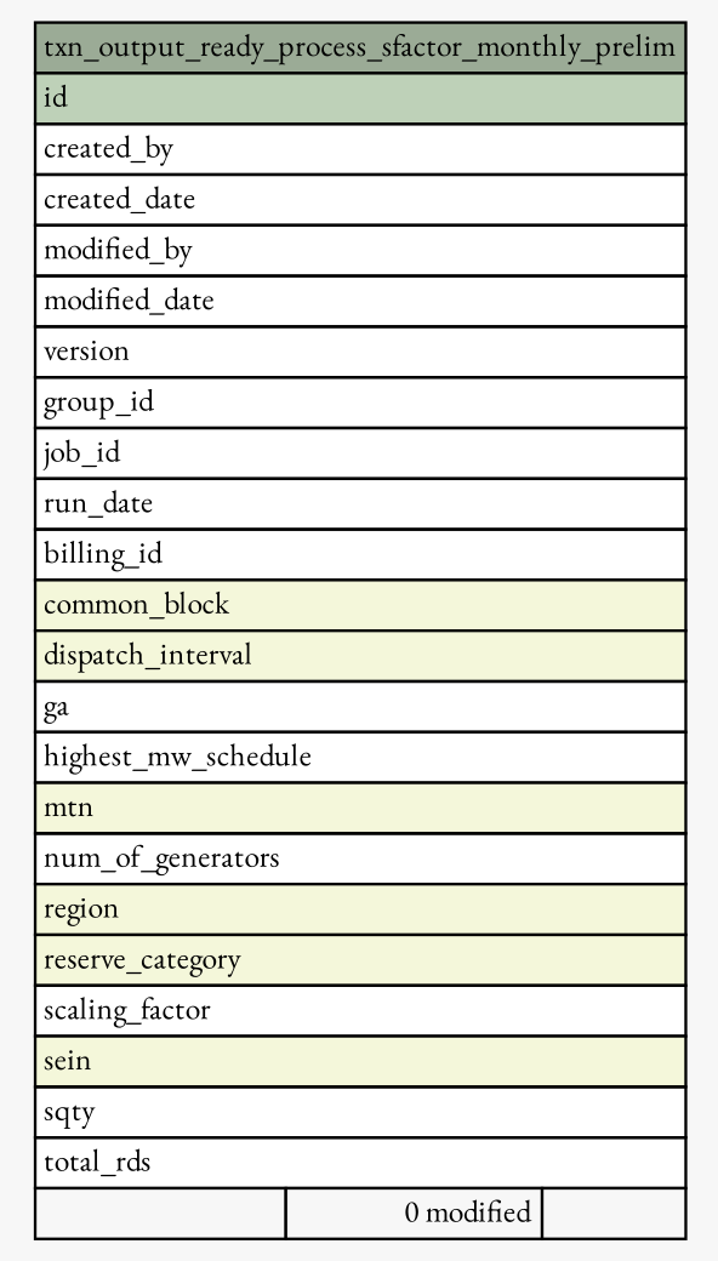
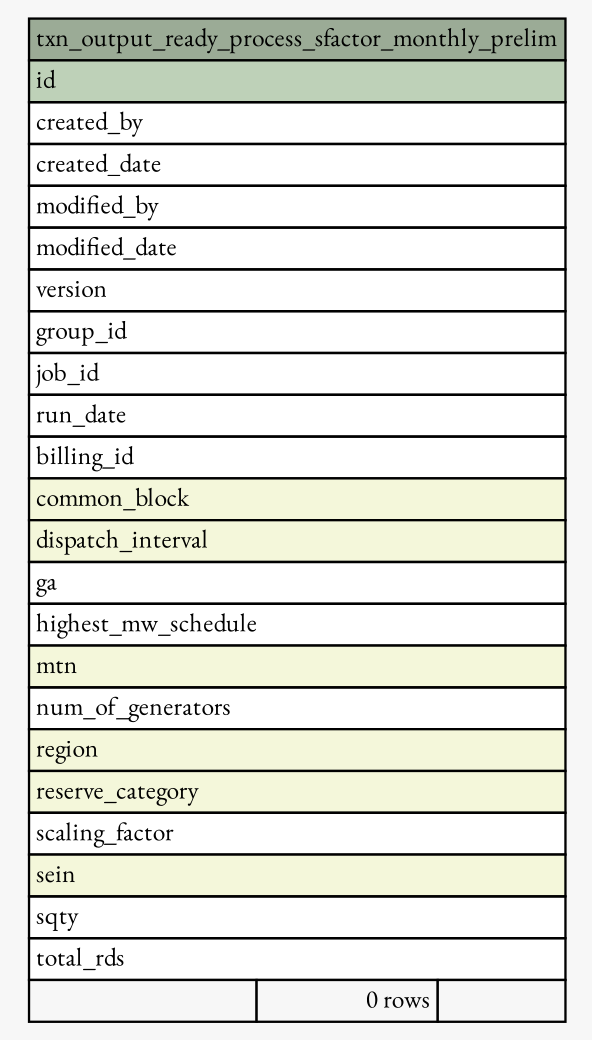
  digraph {
    bgcolor="#f7f7f7"
    fontname="EB Garamond"
    fontsize=11
    nodesep=0.18
    rankdir=TB
    ranksep=0.46
-   n1 [fontname="EB Garamond" fontsize=11 label=<     <TABLE BORDER="0" CELLBORDER="1" CELLSPACING="0" BGCOLOR="#ffffff">       <TR><TD COLSPAN="3" BGCOLOR="#9bab96" ALIGN="CENTER">txn_output_ready_process_sfactor_monthly_prelim</TD></TR>       <TR><TD PORT="id" COLSPAN="3" BGCOLOR="#bed1b8" ALIGN="LEFT">id</TD></TR>       <TR><TD PORT="created_by" COLSPAN="3" ALIGN="LEFT">created_by</TD></TR>       <TR><TD PORT="created_date" COLSPAN="3" ALIGN="LEFT">created_date</TD></TR>       <TR><TD PORT="modified_by" COLSPAN="3" ALIGN="LEFT">modified_by</TD></TR>       <TR><TD PORT="modified_date" COLSPAN="3" ALIGN="LEFT">modified_date</TD></TR>       <TR><TD PORT="version" COLSPAN="3" ALIGN="LEFT">version</TD></TR>       <TR><TD PORT="group_id" COLSPAN="3" ALIGN="LEFT">group_id</TD></TR>       <TR><TD PORT="job_id" COLSPAN="3" ALIGN="LEFT">job_id</TD></TR>       <TR><TD PORT="run_date" COLSPAN="3" ALIGN="LEFT">run_date</TD></TR>       <TR><TD PORT="billing_id" COLSPAN="3" ALIGN="LEFT">billing_id</TD></TR>       <TR><TD PORT="common_block" COLSPAN="3" BGCOLOR="#f4f7da" ALIGN="LEFT">common_block</TD></TR>       <TR><TD PORT="dispatch_interval" COLSPAN="3" BGCOLOR="#f4f7da" ALIGN="LEFT">dispatch_interval</TD></TR>       <TR><TD PORT="ga" COLSPAN="3" ALIGN="LEFT">ga</TD></TR>       <TR><TD PORT="highest_mw_schedule" COLSPAN="3" ALIGN="LEFT">highest_mw_schedule</TD></TR>       <TR><TD PORT="mtn" COLSPAN="3" BGCOLOR="#f4f7da" ALIGN="LEFT">mtn</TD></TR>       <TR><TD PORT="num_of_generators" COLSPAN="3" ALIGN="LEFT">num_of_generators</TD></TR>       <TR><TD PORT="region" COLSPAN="3" BGCOLOR="#f4f7da" ALIGN="LEFT">region</TD></TR>       <TR><TD PORT="reserve_category" COLSPAN="3" BGCOLOR="#f4f7da" ALIGN="LEFT">reserve_category</TD></TR>       <TR><TD PORT="scaling_factor" COLSPAN="3" ALIGN="LEFT">scaling_factor</TD></TR>       <TR><TD PORT="sein" COLSPAN="3" BGCOLOR="#f4f7da" ALIGN="LEFT">sein</TD></TR>       <TR><TD PORT="sqty" COLSPAN="3" ALIGN="LEFT">sqty</TD></TR>       <TR><TD PORT="total_rds" COLSPAN="3" ALIGN="LEFT">total_rds</TD></TR>       <TR><TD ALIGN="LEFT" BGCOLOR="#f7f7f7">  </TD><TD ALIGN="RIGHT" BGCOLOR="#f7f7f7">0 modified</TD><TD ALIGN="RIGHT" BGCOLOR="#f7f7f7">  </TD></TR>     </TABLE>> shape=plaintext]
+   n1 [fontname="EB Garamond" fontsize=11 label=<     <TABLE BORDER="0" CELLBORDER="1" CELLSPACING="0" BGCOLOR="#ffffff">       <TR><TD COLSPAN="3" BGCOLOR="#9bab96" ALIGN="CENTER">txn_output_ready_process_sfactor_monthly_prelim</TD></TR>       <TR><TD PORT="id" COLSPAN="3" BGCOLOR="#bed1b8" ALIGN="LEFT">id</TD></TR>       <TR><TD PORT="created_by" COLSPAN="3" ALIGN="LEFT">created_by</TD></TR>       <TR><TD PORT="created_date" COLSPAN="3" ALIGN="LEFT">created_date</TD></TR>       <TR><TD PORT="modified_by" COLSPAN="3" ALIGN="LEFT">modified_by</TD></TR>       <TR><TD PORT="modified_date" COLSPAN="3" ALIGN="LEFT">modified_date</TD></TR>       <TR><TD PORT="version" COLSPAN="3" ALIGN="LEFT">version</TD></TR>       <TR><TD PORT="group_id" COLSPAN="3" ALIGN="LEFT">group_id</TD></TR>       <TR><TD PORT="job_id" COLSPAN="3" ALIGN="LEFT">job_id</TD></TR>       <TR><TD PORT="run_date" COLSPAN="3" ALIGN="LEFT">run_date</TD></TR>       <TR><TD PORT="billing_id" COLSPAN="3" ALIGN="LEFT">billing_id</TD></TR>       <TR><TD PORT="common_block" COLSPAN="3" BGCOLOR="#f4f7da" ALIGN="LEFT">common_block</TD></TR>       <TR><TD PORT="dispatch_interval" COLSPAN="3" BGCOLOR="#f4f7da" ALIGN="LEFT">dispatch_interval</TD></TR>       <TR><TD PORT="ga" COLSPAN="3" ALIGN="LEFT">ga</TD></TR>       <TR><TD PORT="highest_mw_schedule" COLSPAN="3" ALIGN="LEFT">highest_mw_schedule</TD></TR>       <TR><TD PORT="mtn" COLSPAN="3" BGCOLOR="#f4f7da" ALIGN="LEFT">mtn</TD></TR>       <TR><TD PORT="num_of_generators" COLSPAN="3" ALIGN="LEFT">num_of_generators</TD></TR>       <TR><TD PORT="region" COLSPAN="3" BGCOLOR="#f4f7da" ALIGN="LEFT">region</TD></TR>       <TR><TD PORT="reserve_category" COLSPAN="3" BGCOLOR="#f4f7da" ALIGN="LEFT">reserve_category</TD></TR>       <TR><TD PORT="scaling_factor" COLSPAN="3" ALIGN="LEFT">scaling_factor</TD></TR>       <TR><TD PORT="sein" COLSPAN="3" BGCOLOR="#f4f7da" ALIGN="LEFT">sein</TD></TR>       <TR><TD PORT="sqty" COLSPAN="3" ALIGN="LEFT">sqty</TD></TR>       <TR><TD PORT="total_rds" COLSPAN="3" ALIGN="LEFT">total_rds</TD></TR>       <TR><TD ALIGN="LEFT" BGCOLOR="#f7f7f7">  </TD><TD ALIGN="RIGHT" BGCOLOR="#f7f7f7">0 rows</TD><TD ALIGN="RIGHT" BGCOLOR="#f7f7f7">  </TD></TR>     </TABLE>> shape=plaintext]
  }
